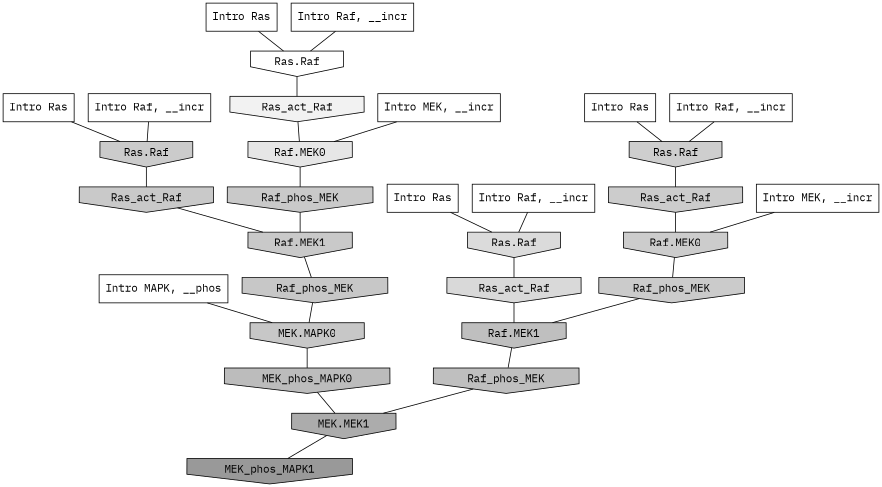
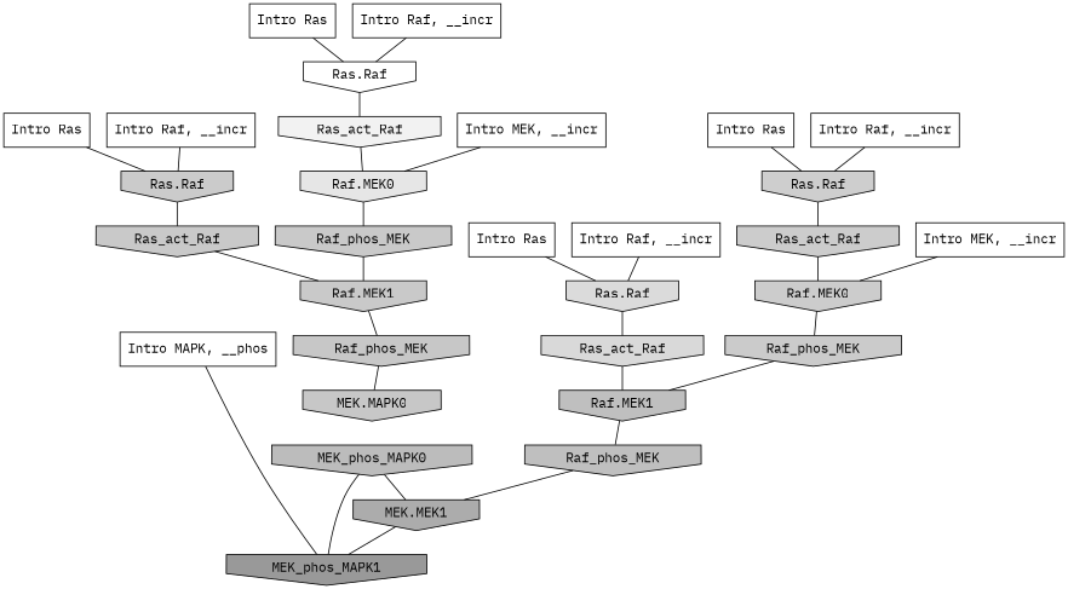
  digraph {
    fontname="IBM Plex Mono"
    rankdir=TB
    ranksep=0.30
    node [fillcolor="0.000 0.000 1.000" fontname="IBM Plex Mono" shape=invhouse style=filled]
    edge [color="0.000 0.000 0.000" dir=none fontname="IBM Plex Mono"]
    n1 [label="Intro Ras" shape=rectangle]
    n2 [label="Ras.Raf"]
    n3 [fillcolor="0.000 0.000 0.948" label=Ras_act_Raf]
    n4 [label="Intro Ras" shape=rectangle]
    n5 [fillcolor="0.000 0.000 0.806" label="Ras.Raf"]
    n6 [fillcolor="0.000 0.000 0.797" label=Ras_act_Raf]
    n7 [label="Intro Ras" shape=rectangle]
    n8 [fillcolor="0.000 0.000 0.795" label="Ras.Raf"]
    n9 [fillcolor="0.000 0.000 0.788" label=Ras_act_Raf]
    n10 [label="Intro Ras" shape=rectangle]
    n11 [fillcolor="0.000 0.000 0.857" label="Ras.Raf"]
    n12 [fillcolor="0.000 0.000 0.850" label=Ras_act_Raf]
    n13 [label="Intro Raf, __incr" shape=rectangle]
    n14 [label="Intro Raf, __incr" shape=rectangle]
    n15 [label="Intro Raf, __incr" shape=rectangle]
    n16 [label="Intro Raf, __incr" shape=rectangle]
    n17 [label="Intro MEK, __incr" shape=rectangle]
    n18 [fillcolor="0.000 0.000 0.797" label="Raf.MEK0"]
    n19 [fillcolor="0.000 0.000 0.796" label=Raf_phos_MEK]
    n20 [label="Intro MEK, __incr" shape=rectangle]
    n21 [fillcolor="0.000 0.000 0.899" label="Raf.MEK0"]
    n22 [fillcolor="0.000 0.000 0.789" label=Raf_phos_MEK]
    n23 [label="Intro MAPK, __phos" shape=rectangle]
    n24 [fillcolor="0.000 0.000 0.778" label="MEK.MAPK0"]
    n25 [fillcolor="0.000 0.000 0.735" label=MEK_phos_MAPK0]
    n26 [fillcolor="0.000 0.000 0.787" label="Raf.MEK1"]
    n27 [fillcolor="0.000 0.000 0.750" label="Raf.MEK1"]
    n28 [fillcolor="0.000 0.000 0.748" label=Raf_phos_MEK]
    n29 [fillcolor="0.000 0.000 0.778" label=Raf_phos_MEK]
    n30 [fillcolor="0.000 0.000 0.673" label="MEK.MEK1"]
    n31 [fillcolor="0.000 0.000 0.600" label=MEK_phos_MAPK1]
    n1 -> n2
    n2 -> n3
    n3 -> n21
    n4 -> n5
    n5 -> n6
    n6 -> n18
    n7 -> n8
    n8 -> n9
    n9 -> n26
    n10 -> n11
    n11 -> n12
    n12 -> n27
    n13 -> n8
    n14 -> n11
    n15 -> n2
    n16 -> n5
    n17 -> n18
    n18 -> n19
    n19 -> n27
    n20 -> n21
    n21 -> n22
    n22 -> n26
-   n23 -> n24
-   n24 -> n25
+   n23 -> n31
+   n31 -> n25
    n25 -> n30
    n26 -> n29
    n27 -> n28
    n28 -> n30
    n29 -> n24
    n30 -> n31
  }
